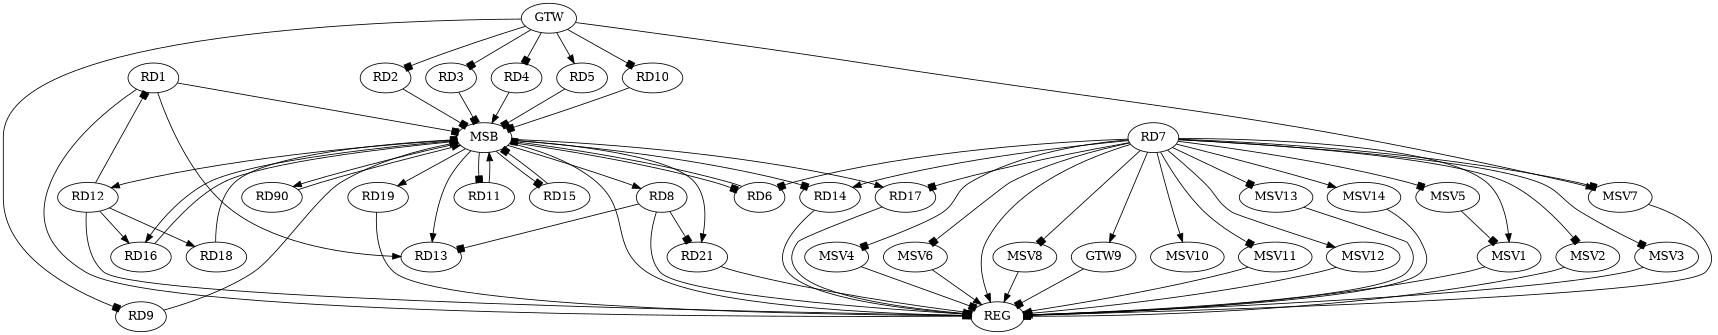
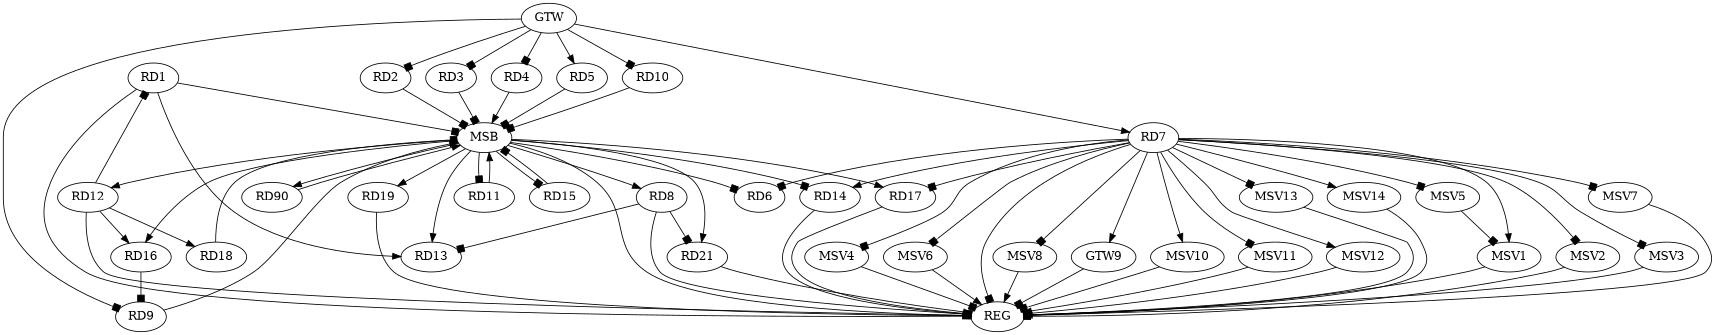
  strict digraph {
    edge [arrowhead=box]
    n1 [label=RD1]
    n2 [label=RD13]
    n3 [label=REG]
    n4 [label=MSB]
    n5 [label=RD2]
    n6 [label=RD6]
    n7 [label=RD14]
    n8 [label=RD17]
    n9 [label=RD8]
    n10 [label=RD21]
    n11 [label=RD11]
    n12 [label=RD12]
    n13 [label=RD16]
    n14 [label=RD15]
    n15 [label=RD19]
    n16 [label=RD90]
    n17 [label=RD3]
    n18 [label=RD4]
    n19 [label=RD5]
    n20 [label=RD7]
    n21 [label=MSV1]
    n22 [label=MSV2]
    n23 [label=MSV3]
    n24 [label=MSV4]
    n25 [label=MSV5]
    n26 [label=MSV6]
    n27 [label=MSV7]
    n28 [label=MSV8]
    n29 [label=GTW9]
    n30 [label=MSV10]
    n31 [label=MSV11]
    n32 [label=MSV12]
    n33 [label=MSV13]
    n34 [label=MSV14]
    n35 [label=RD9]
    n36 [label=RD10]
    n37 [label=RD18]
    n38 [label=GTW]
    n1 -> n2 [arrowhead=normal]
    n1 -> n3 [arrowhead=normal]
    n1 -> n4
    n4 -> n2 [arrowhead=normal]
    n4 -> n3
    n4 -> n6
    n4 -> n7
    n4 -> n8 [arrowhead=normal]
    n4 -> n9 [arrowhead=normal]
    n4 -> n10 [arrowhead=normal]
    n4 -> n11
    n4 -> n12 [arrowhead=normal]
    n4 -> n13 [arrowhead=normal]
    n4 -> n14
    n4 -> n15 [arrowhead=normal]
    n4 -> n16 [arrowhead=normal]
    n5 -> n4
-   n6 -> n4
    n7 -> n3
    n8 -> n3
    n9 -> n2
    n9 -> n3 [arrowhead=normal]
    n9 -> n10
    n10 -> n3 [arrowhead=normal]
    n11 -> n4 [arrowhead=normal]
    n12 -> n1
    n12 -> n3
    n12 -> n13 [arrowhead=normal]
    n12 -> n37 [arrowhead=normal]
-   n13 -> n4
+   n13 -> n35
    n14 -> n4
    n15 -> n3 [arrowhead=normal]
    n16 -> n4 [arrowhead=normal]
    n17 -> n4
    n18 -> n4 [arrowhead=normal]
    n19 -> n4
-   n20 -> n3 [arrowhead=normal]
+   n20 -> n3
    n20 -> n6
    n20 -> n7 [arrowhead=normal]
    n20 -> n8
    n20 -> n21 [arrowhead=normal]
    n20 -> n22
    n20 -> n23
    n20 -> n24
    n20 -> n25
    n20 -> n26
    n20 -> n27
    n20 -> n28
    n20 -> n29 [arrowhead=normal]
    n20 -> n30 [arrowhead=normal]
    n20 -> n31
    n20 -> n32 [arrowhead=normal]
    n20 -> n33
    n20 -> n34 [arrowhead=normal]
    n21 -> n3 [arrowhead=normal]
    n22 -> n3
    n23 -> n3
    n24 -> n3
    n25 -> n21
    n26 -> n3 [arrowhead=normal]
    n27 -> n3
    n28 -> n3 [arrowhead=normal]
    n29 -> n3
+   n30 -> n3
    n31 -> n3 [arrowhead=normal]
    n32 -> n3 [arrowhead=normal]
    n33 -> n3
    n34 -> n3
    n35 -> n4 [arrowhead=normal]
    n36 -> n4
    n37 -> n4
    n38 -> n5
    n38 -> n17
    n38 -> n18
    n38 -> n19 [arrowhead=normal]
-   n38 -> n27 [arrowhead=normal]
+   n38 -> n20 [arrowhead=normal]
    n38 -> n35
    n38 -> n36
  }
